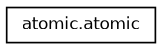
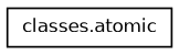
  digraph {
    rankdir=LR
-   n1 [color=black fillcolor=white fontname=Helvetica fontsize=10 height=0.2 label="atomic.atomic" shape=record style=filled width=0.4]
+   n1 [color=black fillcolor=white fontname=Helvetica fontsize=10 height=0.2 label="classes.atomic" shape=record style=filled width=0.4]
  }
